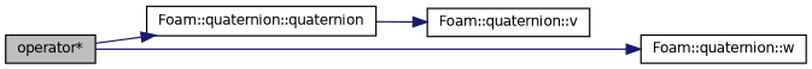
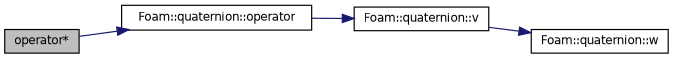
  digraph {
    rankdir=LR
    node [color=black fontname=Helvetica fontsize=10 shape=record]
    edge [color=midnightblue fontname=Helvetica fontsize=10 labelfontname=Helvetica labelfontsize=10 style=solid]
    n1 [fillcolor=grey75 fontcolor=black height=0.2 label="operator*" style=filled width=0.4]
-   n2 [height=0.2 label="Foam::quaternion::quaternion" width=0.4]
+   n2 [height=0.2 label="Foam::quaternion::operator" width=0.4]
    n3 [height=0.2 label="Foam::quaternion::w" width=0.4]
    n4 [height=0.2 label="Foam::quaternion::v" width=0.4]
    n1 -> n2
-   n1 -> n3
+   n4 -> n3
    n2 -> n4
  }
